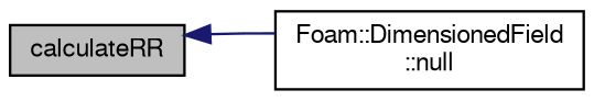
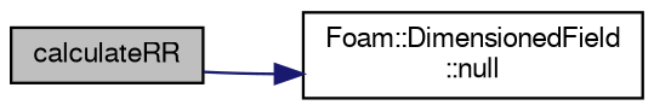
  digraph {
    rankdir=LR
    node [color=black fontname=FreeSans fontsize=10 shape=record]
    n1 [fillcolor=grey75 fontcolor=black height=0.2 label=calculateRR style=filled width=0.4]
    n2 [height=0.2 label="Foam::DimensionedField\l::null" width=0.4]
-   n2 -> n1 [color=midnightblue fontname=FreeSans fontsize=10 labelfontname=FreeSans labelfontsize=10 style=solid]
+   n1 -> n2 [color=midnightblue fontname=FreeSans fontsize=10 labelfontname=FreeSans labelfontsize=10 style=solid]
  }
